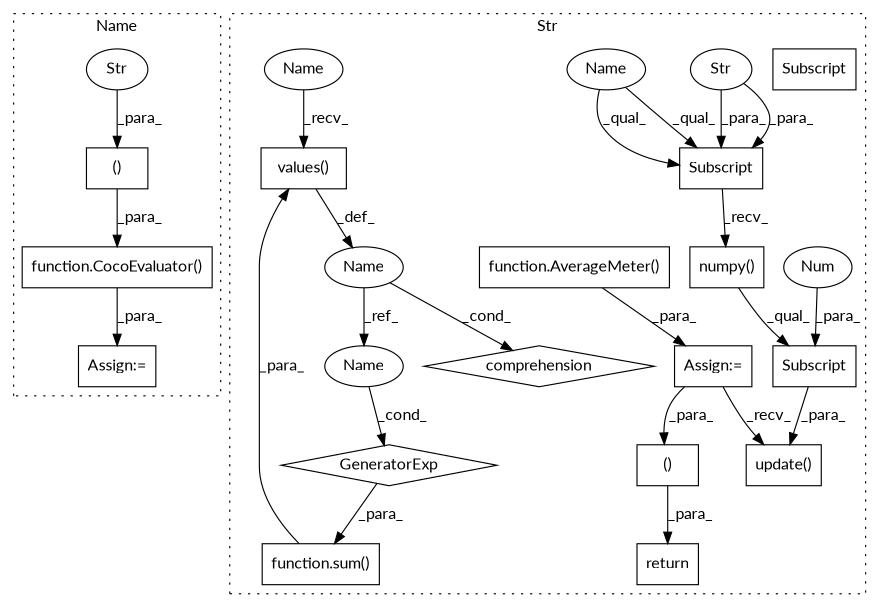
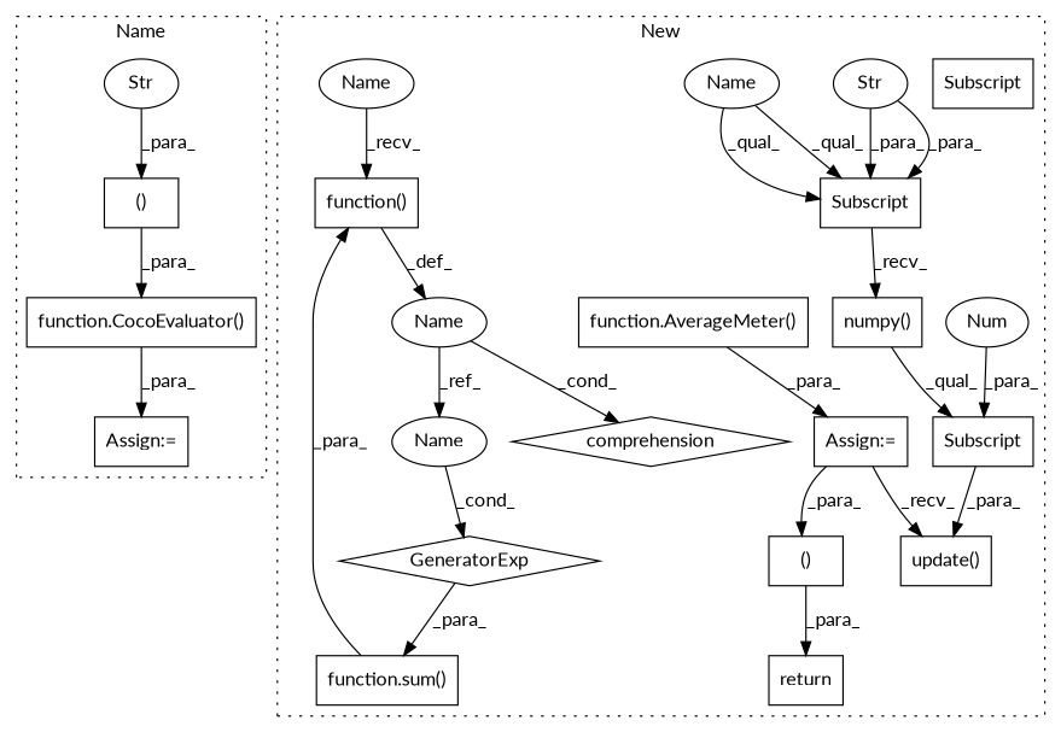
  digraph {
    fontname=Lato
    node [a=75 fontname=Lato l=3 s="4405,0" shape=box]
    edge [fontname=Lato]
    n1 [l="14,1" label="function.CocoEvaluator()" s="3624,3656"]
    n2 [a=54 l=0 label="()" s=3599]
    n3 [a=66 l=6 label=Str s=3593 shape=ellipse]
    n4 [a=68 label="Assign:=" s=3621]
    n5 [a=63 l="25,0" label=Subscript]
    n6 [a=66 l=14 label=Str s=4415 shape=ellipse]
    n7 [l=33 label="numpy()" s=4405]
-   n8 [l=18 label="values()" s=3845]
+   n8 [l=18 label="function()" s=3845]
    n9 [a=63 l="36,0" label=Subscript]
    n10 [a=55 l=4 label=GeneratorExp s=3828 shape=diamond]
    n11 [a=87 l=4 label=Name s=3837 shape=ellipse]
    n12 [a=45 label=comprehension s=3833 shape=diamond]
    n13 [a=76 l=1 label=Num s=4439 shape=ellipse]
    n14 [l="4,32" label="function.sum()" s="3824,3832"]
    n15 [l="32,1" label="update()" s="4373,4453"]
    n16 [l=14 label="function.AverageMeter()" s=3521]
    n17 [a=54 l=146 label="()" s=4976]
    n18 [a=68 label="Assign:=" s=3518]
    n19 [a=93 l=7 label=return s=4944]
    n20 [a=87 l=4 label=Name s=3828 shape=ellipse]
    n21 [a=87 l=9 label=Name s=3845 shape=ellipse]
    n22 [a=87 l=9 label=Name s=4405 shape=ellipse]
    n23 [a=63 l="25,0" label=Subscript]
    subgraph cluster_1 {
      label=Name
      style=dotted
      n1
      n2
      n3
      n4
    }
    subgraph cluster_2 {
-     label=Str
+     label=New
      style=dotted
      n5
      n6
      n7
      n8
      n9
      n10
      n11
      n12
      n13
      n14
      n15
      n16
      n17
      n18
      n19
      n20
      n21
      n22
      n23
    }
    n1 -> n4 [label=_para_]
    n2 -> n1 [label=_para_]
    n3 -> n2 [label=_para_]
    n6 -> n23 [label=_para_]
    n6 -> n23 [label=_para_]
    n7 -> n9 [label=_qual_]
    n8 -> n11 [label=_def_]
    n9 -> n15 [label=_para_]
    n10 -> n14 [label=_para_]
    n11 -> n12 [label=_cond_]
    n11 -> n20 [label=_ref_]
    n13 -> n9 [label=_para_]
    n14 -> n8 [label=_para_]
    n16 -> n18 [label=_para_]
    n17 -> n19 [label=_para_]
    n18 -> n15 [label=_recv_]
    n18 -> n17 [label=_para_]
    n20 -> n10 [label=_cond_]
    n21 -> n8 [label=_recv_]
    n22 -> n23 [label=_qual_]
    n22 -> n23 [label=_qual_]
    n23 -> n7 [label=_recv_]
  }
